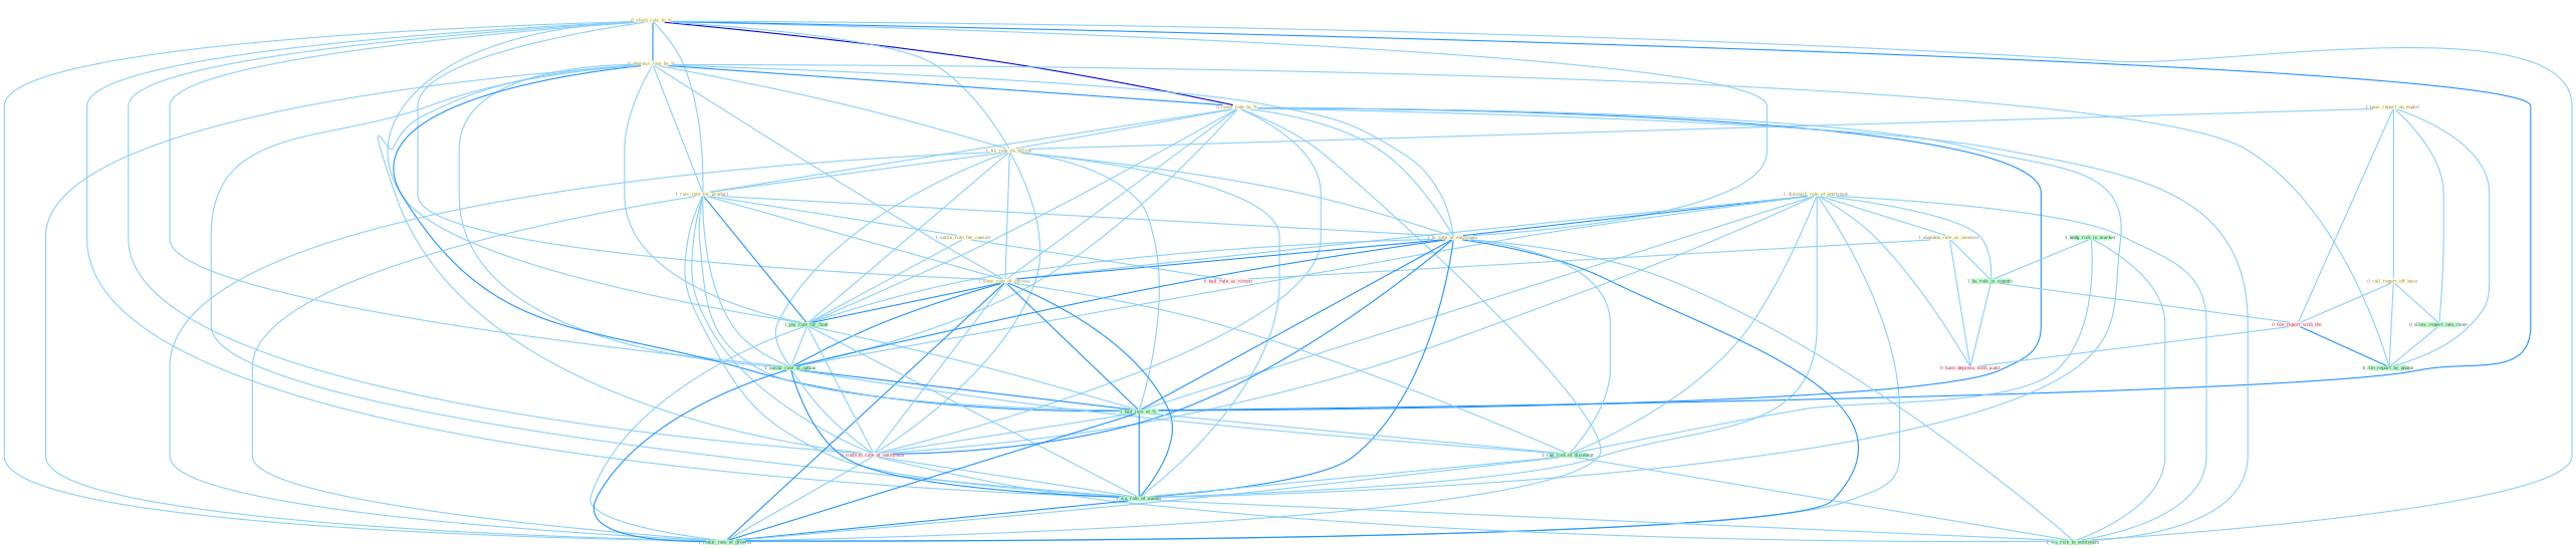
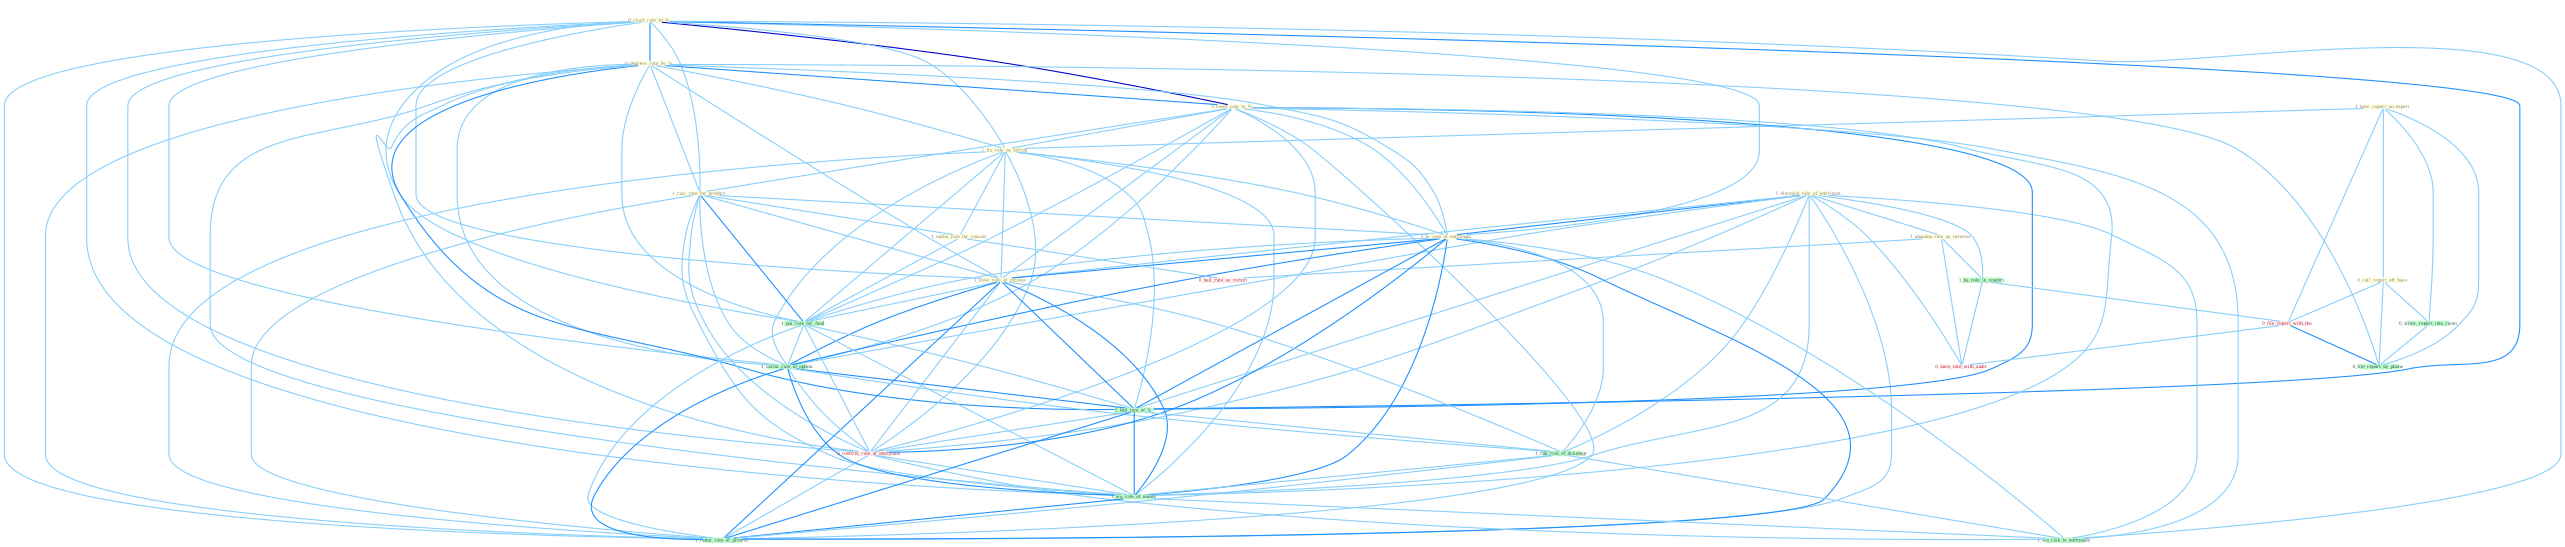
  graph {
    node [color="#ffffe0" fixedsize=true fontcolor="#8b7d6b" fontsize=4 shape=polygon style=filled]
    edge [color="#87cefa" w=1]
    "1_hear_report_on_experi " [height=.06 width=.5]
    "0_slash_rate_to_% " [height=.06 width=.5]
    "0_depress_rate_by_% " [height=.06 width=.5]
    "1_diminish_role_of_entitynam " [height=.06 width=.5]
    "0_reset_rate_to_% " [height=.06 width=.5]
    "1_abandon_role_as_investor " [height=.06 width=.5]
    "1_fix_rate_on_billion " [height=.06 width=.5]
    "1_rais_rate_for_product " [height=.06 width=.5]
    "1_is_rate_of_entitynam " [height=.06 width=.5]
    "1_outlin_rule_for_consult " [height=.06 width=.5]
    "1_slow_rate_of_increas " [height=.06 width=.5]
    "0_call_report_off_base " [height=.06 width=.5]
    "0_file_report_with_the " [color="#fff0f5" fontcolor="#b22222" height=.06 width=.5]
    "0_hail_rule_as_victori " [color="#fff0f5" fontcolor="#b22222" height=.06 width=.5]
    "0_confirm_rate_at_entitynam " [color="#fff0f5" fontcolor="#b22222" height=.06 width=.5]
-   "0_have_role_with_audit " [color="#fff0f5" fontcolor="#b22222" height=.06 width=.5 label="0_have_depress_with_audit"]
+   "0_have_role_with_audit " [color="#fff0f5" fontcolor="#b22222" height=.06 width=.5]
    "0_allow_report_into_room " [color="#BDFCC9" fontcolor="#2f4f4f" height=.06 width=.5]
    "0_file_report_by_phone " [color="#BDFCC9" fontcolor="#2f4f4f" height=.06 width=.5]
    "1_pai_rate_for_fund " [color="#BDFCC9" fontcolor="#2f4f4f" height=.06 width=.5]
    "1_calcul_rate_of_option " [color="#BDFCC9" fontcolor="#2f4f4f" height=.06 width=.5]
    "1_had_rate_of_% " [color="#BDFCC9" fontcolor="#2f4f4f" height=.06 width=.5]
    "1_wa_rate_of_month " [color="#BDFCC9" fontcolor="#2f4f4f" height=.06 width=.5]
    "1_wa_risk_to_entitynam " [color="#BDFCC9" fontcolor="#2f4f4f" height=.06 width=.5]
    "1_reduc_rate_of_growth " [color="#BDFCC9" fontcolor="#2f4f4f" height=.06 width=.5]
    "1_ha_role_in_countri " [color="#BDFCC9" fontcolor="#2f4f4f" height=.06 width=.5]
    "1_run_risk_of_disintegr " [color="#BDFCC9" fontcolor="#2f4f4f" height=.06 width=.5]
-   "1_hedg_risk_in_market " [color="#BDFCC9" fontcolor="#2f4f4f" height=.06 width=.5]
    subgraph sub_1 {
      "1_hear_report_on_experi "
      "0_slash_rate_to_% "
      "0_depress_rate_by_% "
      "1_diminish_role_of_entitynam "
      "0_reset_rate_to_% "
      "1_abandon_role_as_investor "
      "1_fix_rate_on_billion "
      "1_rais_rate_for_product "
      "1_is_rate_of_entitynam "
      "1_outlin_rule_for_consult "
      "1_slow_rate_of_increas "
      "0_call_report_off_base "
    }
    subgraph sub_2 {
      "0_file_report_with_the "
      "0_hail_rule_as_victori "
      "0_confirm_rate_at_entitynam "
      "0_have_role_with_audit "
    }
    "1_hear_report_on_experi " -- "1_fix_rate_on_billion "
    "1_hear_report_on_experi " -- "0_call_report_off_base "
    "1_hear_report_on_experi " -- "0_file_report_with_the "
    "1_hear_report_on_experi " -- "0_allow_report_into_room "
    "1_hear_report_on_experi " -- "0_file_report_by_phone "
    "0_slash_rate_to_% " -- "0_depress_rate_by_% " [color="#1e90ff" w=2]
    "0_slash_rate_to_% " -- "0_reset_rate_to_% " [color="#0000cd" w=3]
    "0_slash_rate_to_% " -- "1_fix_rate_on_billion "
    "0_slash_rate_to_% " -- "1_rais_rate_for_product "
    "0_slash_rate_to_% " -- "1_is_rate_of_entitynam "
    "0_slash_rate_to_% " -- "1_slow_rate_of_increas "
    "0_slash_rate_to_% " -- "0_confirm_rate_at_entitynam "
    "0_slash_rate_to_% " -- "1_pai_rate_for_fund "
    "0_slash_rate_to_% " -- "1_calcul_rate_of_option "
    "0_slash_rate_to_% " -- "1_had_rate_of_% " [color="#1e90ff" w=2]
    "0_slash_rate_to_% " -- "1_wa_rate_of_month "
    "0_slash_rate_to_% " -- "1_wa_risk_to_entitynam "
    "0_slash_rate_to_% " -- "1_reduc_rate_of_growth "
    "0_depress_rate_by_% " -- "0_reset_rate_to_% " [color="#1e90ff" w=2]
    "0_depress_rate_by_% " -- "1_fix_rate_on_billion "
    "0_depress_rate_by_% " -- "1_rais_rate_for_product "
    "0_depress_rate_by_% " -- "1_is_rate_of_entitynam "
    "0_depress_rate_by_% " -- "1_slow_rate_of_increas "
    "0_depress_rate_by_% " -- "0_confirm_rate_at_entitynam "
    "0_depress_rate_by_% " -- "0_file_report_by_phone "
    "0_depress_rate_by_% " -- "1_pai_rate_for_fund "
    "0_depress_rate_by_% " -- "1_calcul_rate_of_option "
    "0_depress_rate_by_% " -- "1_had_rate_of_% " [color="#1e90ff" w=2]
    "0_depress_rate_by_% " -- "1_wa_rate_of_month "
    "0_depress_rate_by_% " -- "1_reduc_rate_of_growth "
    "1_diminish_role_of_entitynam " -- "1_abandon_role_as_investor "
    "1_diminish_role_of_entitynam " -- "1_is_rate_of_entitynam " [color="#1e90ff" w=2]
    "1_diminish_role_of_entitynam " -- "1_slow_rate_of_increas "
    "1_diminish_role_of_entitynam " -- "0_confirm_rate_at_entitynam "
    "1_diminish_role_of_entitynam " -- "0_have_role_with_audit "
    "1_diminish_role_of_entitynam " -- "1_calcul_rate_of_option "
    "1_diminish_role_of_entitynam " -- "1_had_rate_of_% "
    "1_diminish_role_of_entitynam " -- "1_wa_rate_of_month "
    "1_diminish_role_of_entitynam " -- "1_wa_risk_to_entitynam "
    "1_diminish_role_of_entitynam " -- "1_reduc_rate_of_growth "
    "1_diminish_role_of_entitynam " -- "1_ha_role_in_countri "
    "1_diminish_role_of_entitynam " -- "1_run_risk_of_disintegr "
    "0_reset_rate_to_% " -- "1_fix_rate_on_billion "
    "0_reset_rate_to_% " -- "1_rais_rate_for_product "
    "0_reset_rate_to_% " -- "1_is_rate_of_entitynam "
    "0_reset_rate_to_% " -- "1_slow_rate_of_increas "
    "0_reset_rate_to_% " -- "0_confirm_rate_at_entitynam "
    "0_reset_rate_to_% " -- "1_pai_rate_for_fund "
    "0_reset_rate_to_% " -- "1_calcul_rate_of_option "
    "0_reset_rate_to_% " -- "1_had_rate_of_% " [color="#1e90ff" w=2]
    "0_reset_rate_to_% " -- "1_wa_rate_of_month "
    "0_reset_rate_to_% " -- "1_wa_risk_to_entitynam "
    "0_reset_rate_to_% " -- "1_reduc_rate_of_growth "
    "1_abandon_role_as_investor " -- "0_hail_rule_as_victori "
    "1_abandon_role_as_investor " -- "0_have_role_with_audit "
    "1_abandon_role_as_investor " -- "1_ha_role_in_countri "
-   "1_fix_rate_on_billion " -- "1_rais_rate_for_product "
+   "1_fix_rate_on_billion " -- "1_outlin_rule_for_consult "
    "1_fix_rate_on_billion " -- "1_is_rate_of_entitynam "
    "1_fix_rate_on_billion " -- "1_slow_rate_of_increas "
    "1_fix_rate_on_billion " -- "0_confirm_rate_at_entitynam "
    "1_fix_rate_on_billion " -- "1_pai_rate_for_fund "
    "1_fix_rate_on_billion " -- "1_calcul_rate_of_option "
    "1_fix_rate_on_billion " -- "1_had_rate_of_% "
    "1_fix_rate_on_billion " -- "1_wa_rate_of_month "
    "1_fix_rate_on_billion " -- "1_reduc_rate_of_growth "
    "1_rais_rate_for_product " -- "1_is_rate_of_entitynam "
    "1_rais_rate_for_product " -- "1_outlin_rule_for_consult "
    "1_rais_rate_for_product " -- "1_slow_rate_of_increas "
    "1_rais_rate_for_product " -- "0_confirm_rate_at_entitynam "
    "1_rais_rate_for_product " -- "1_pai_rate_for_fund " [color="#1e90ff" w=2]
    "1_rais_rate_for_product " -- "1_calcul_rate_of_option "
-   "1_rais_rate_for_product " -- "1_had_rate_of_% "
    "1_rais_rate_for_product " -- "1_wa_rate_of_month "
    "1_rais_rate_for_product " -- "1_reduc_rate_of_growth "
    "1_is_rate_of_entitynam " -- "1_slow_rate_of_increas " [color="#1e90ff" w=2]
    "1_is_rate_of_entitynam " -- "0_confirm_rate_at_entitynam " [color="#1e90ff" w=2]
    "1_is_rate_of_entitynam " -- "1_pai_rate_for_fund "
    "1_is_rate_of_entitynam " -- "1_calcul_rate_of_option " [color="#1e90ff" w=2]
    "1_is_rate_of_entitynam " -- "1_had_rate_of_% " [color="#1e90ff" w=2]
    "1_is_rate_of_entitynam " -- "1_wa_rate_of_month " [color="#1e90ff" w=2]
    "1_is_rate_of_entitynam " -- "1_wa_risk_to_entitynam "
    "1_is_rate_of_entitynam " -- "1_reduc_rate_of_growth " [color="#1e90ff" w=2]
    "1_is_rate_of_entitynam " -- "1_run_risk_of_disintegr "
    "1_outlin_rule_for_consult " -- "0_hail_rule_as_victori "
    "1_outlin_rule_for_consult " -- "1_pai_rate_for_fund "
    "1_slow_rate_of_increas " -- "0_confirm_rate_at_entitynam "
-   "1_slow_rate_of_increas " -- "1_pai_rate_for_fund " [color="#1e90ff"]
+   "1_slow_rate_of_increas " -- "1_pai_rate_for_fund "
    "1_slow_rate_of_increas " -- "1_calcul_rate_of_option " [color="#1e90ff" w=2]
    "1_slow_rate_of_increas " -- "1_had_rate_of_% " [color="#1e90ff" w=2]
    "1_slow_rate_of_increas " -- "1_wa_rate_of_month " [color="#1e90ff" w=2]
    "1_slow_rate_of_increas " -- "1_reduc_rate_of_growth " [color="#1e90ff" w=2]
    "1_slow_rate_of_increas " -- "1_run_risk_of_disintegr "
    "0_call_report_off_base " -- "0_file_report_with_the "
    "0_call_report_off_base " -- "0_allow_report_into_room "
    "0_call_report_off_base " -- "0_file_report_by_phone "
    "0_file_report_with_the " -- "0_have_role_with_audit "
    "0_file_report_with_the " -- "0_file_report_by_phone " [color="#1e90ff" w=2]
    "0_confirm_rate_at_entitynam " -- "1_wa_rate_of_month "
    "0_confirm_rate_at_entitynam " -- "1_wa_risk_to_entitynam "
    "0_confirm_rate_at_entitynam " -- "1_reduc_rate_of_growth "
    "0_allow_report_into_room " -- "0_file_report_by_phone "
    "1_pai_rate_for_fund " -- "0_confirm_rate_at_entitynam "
    "1_pai_rate_for_fund " -- "1_calcul_rate_of_option "
    "1_pai_rate_for_fund " -- "1_had_rate_of_% "
    "1_pai_rate_for_fund " -- "1_wa_rate_of_month "
    "1_pai_rate_for_fund " -- "1_reduc_rate_of_growth "
    "1_calcul_rate_of_option " -- "0_confirm_rate_at_entitynam "
    "1_calcul_rate_of_option " -- "1_had_rate_of_% " [color="#1e90ff" w=2]
    "1_calcul_rate_of_option " -- "1_wa_rate_of_month " [color="#1e90ff" w=2]
    "1_calcul_rate_of_option " -- "1_reduc_rate_of_growth " [color="#1e90ff" w=2]
    "1_calcul_rate_of_option " -- "1_run_risk_of_disintegr "
    "1_had_rate_of_% " -- "0_confirm_rate_at_entitynam "
    "1_had_rate_of_% " -- "1_wa_rate_of_month " [color="#1e90ff" w=2]
    "1_had_rate_of_% " -- "1_reduc_rate_of_growth " [color="#1e90ff" w=2]
    "1_had_rate_of_% " -- "1_run_risk_of_disintegr "
    "1_wa_rate_of_month " -- "1_wa_risk_to_entitynam "
    "1_wa_rate_of_month " -- "1_reduc_rate_of_growth " [color="#1e90ff" w=2]
    "1_ha_role_in_countri " -- "0_file_report_with_the "
    "1_ha_role_in_countri " -- "0_have_role_with_audit "
    "1_run_risk_of_disintegr " -- "1_wa_rate_of_month "
    "1_run_risk_of_disintegr " -- "1_wa_risk_to_entitynam "
    "1_run_risk_of_disintegr " -- "1_reduc_rate_of_growth "
-   "1_hedg_risk_in_market " -- "1_wa_risk_to_entitynam "
-   "1_hedg_risk_in_market " -- "1_ha_role_in_countri "
-   "1_hedg_risk_in_market " -- "1_run_risk_of_disintegr "
  }
